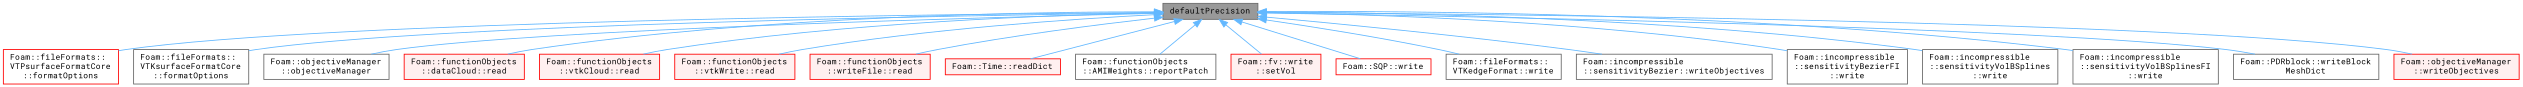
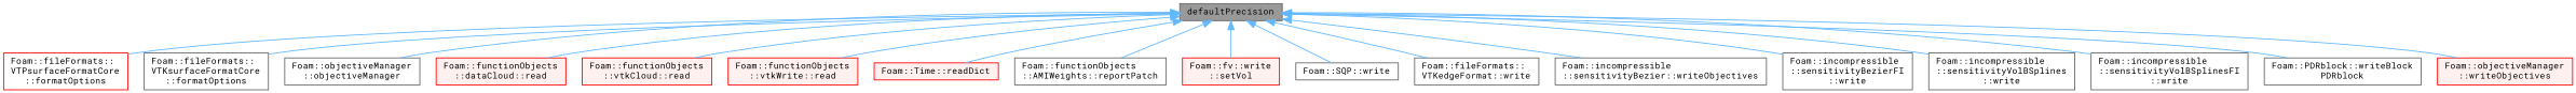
  digraph {
    fontname="Roboto Mono"
    rankdir=TB
    node [color=grey40 fillcolor=white fontname="Roboto Mono" fontsize=10 shape=box style=filled]
    edge [color=steelblue1 dir=back fontname="Roboto Mono" fontsize=10 labelfontname=Helvetica labelfontsize=10 style=solid]
    n1 [color=gray40 fillcolor=grey60 fontcolor=black height=0.2 label=defaultPrecision width=0.4]
    n2 [color=red height=0.2 label="Foam::fileFormats::\lVTPsurfaceFormatCore\l::formatOptions" width=0.4]
    n3 [height=0.2 label="Foam::fileFormats::\lVTKsurfaceFormatCore\l::formatOptions" width=0.4]
    n4 [height=0.2 label="Foam::objectiveManager\l::objectiveManager" width=0.4]
    n5 [color=red fillcolor="#FFF0F0" height=0.2 label="Foam::functionObjects\l::dataCloud::read" width=0.4]
    n6 [color=red fillcolor="#FFF0F0" height=0.2 label="Foam::functionObjects\l::vtkCloud::read" width=0.4]
    n7 [color=red fillcolor="#FFF0F0" height=0.2 label="Foam::functionObjects\l::vtkWrite::read" width=0.4]
-   n8 [color=red fillcolor="#FFF0F0" height=0.2 label="Foam::functionObjects\l::writeFile::read" width=0.4]
    n9 [color=red fillcolor="#FFF0F0" height=0.2 label="Foam::Time::readDict" width=0.4]
    n10 [height=0.2 label="Foam::functionObjects\l::AMIWeights::reportPatch" width=0.4]
    n11 [color=red fillcolor="#FFF0F0" height=0.2 label="Foam::fv::write\l::setVol" width=0.4]
-   n12 [color=red height=0.2 label="Foam::SQP::write" width=0.4]
+   n12 [height=0.2 label="Foam::SQP::write" width=0.4]
    n13 [height=0.2 label="Foam::fileFormats::\lVTKedgeFormat::write" width=0.4]
    n14 [height=0.2 label="Foam::incompressible\l::sensitivityBezier::writeObjectives" width=0.4]
    n15 [height=0.2 label="Foam::incompressible\l::sensitivityBezierFI\l::write" width=0.4]
    n16 [height=0.2 label="Foam::incompressible\l::sensitivityVolBSplines\l::write" width=0.4]
    n17 [height=0.2 label="Foam::incompressible\l::sensitivityVolBSplinesFI\l::write" width=0.4]
-   n18 [height=0.2 label="Foam::PDRblock::writeBlock\lMeshDict" width=0.4]
+   n18 [height=0.2 label="Foam::PDRblock::writeBlock\lPDRblock" width=0.4]
    n19 [color=red fillcolor="#FFF0F0" height=0.2 label="Foam::objectiveManager\l::writeObjectives" width=0.4]
    n1 -> n2
    n1 -> n3
    n1 -> n4
    n1 -> n5
    n1 -> n6
    n1 -> n7
-   n1 -> n8
    n1 -> n9
    n1 -> n10
    n1 -> n11
    n1 -> n12
    n1 -> n13
    n1 -> n14
    n1 -> n15
    n1 -> n16
    n1 -> n17
    n1 -> n18
    n1 -> n19
  }
